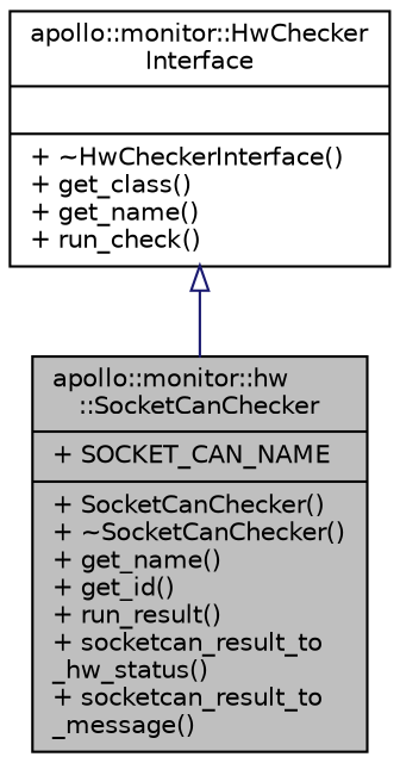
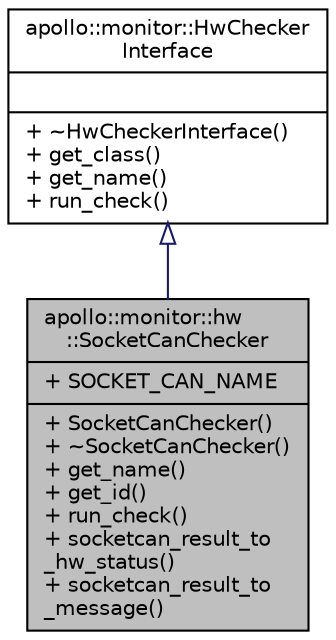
  digraph {
    node [color=black fontname=Helvetica fontsize=10 shape=record style=filled]
-   n1 [fillcolor=grey75 fontcolor=black height=0.2 label="{apollo::monitor::hw\l::SocketCanChecker\n|+ SOCKET_CAN_NAME\l|+ SocketCanChecker()\l+ ~SocketCanChecker()\l+ get_name()\l+ get_id()\l+ run_result()\l+ socketcan_result_to\l_hw_status()\l+ socketcan_result_to\l_message()\l}" width=0.4]
+   n1 [fillcolor=grey75 fontcolor=black height=0.2 label="{apollo::monitor::hw\l::SocketCanChecker\n|+ SOCKET_CAN_NAME\l|+ SocketCanChecker()\l+ ~SocketCanChecker()\l+ get_name()\l+ get_id()\l+ run_check()\l+ socketcan_result_to\l_hw_status()\l+ socketcan_result_to\l_message()\l}" width=0.4]
    n2 [fillcolor=white height=0.2 label="{apollo::monitor::HwChecker\lInterface\n||+ ~HwCheckerInterface()\l+ get_class()\l+ get_name()\l+ run_check()\l}" width=0.4]
    n2 -> n1 [arrowtail=onormal color=midnightblue dir=back fontname=Helvetica fontsize=10 labelfontname=Helvetica labelfontsize=10 style=solid]
  }
